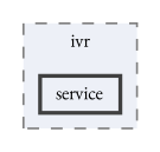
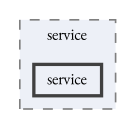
  digraph {
    compound=true
    fontname="EB Garamond"
    n1 [color=grey25 fillcolor="#edf0f7" fontname="EB Garamond" fontsize=10 height=0.2 label=service shape=box style="filled,bold" width=0.4]
    subgraph cluster_1 {
      bgcolor="#edf0f7"
      fontsize=10
-     label=ivr
+     label=service
      pencolor=grey50
      style="filled,dashed"
      n1
    }
  }
